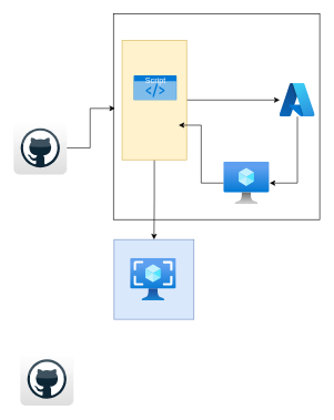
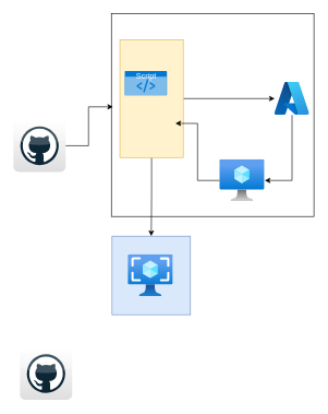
  <mxCell id="0" />
  <mxCell id="1" parent="0" />
  <mxCell id="2" value="" style="rounded=0;whiteSpace=wrap;html=1;" vertex="1" parent="1"><mxGeometry x="170" y="20" width="310" height="310" as="geometry" /></mxCell>
  <mxCell id="3" style="edgeStyle=orthogonalEdgeStyle;rounded=0;orthogonalLoop=1;jettySize=auto;html=1;" edge="1" parent="1" source="5" target="12"><mxGeometry relative="1" as="geometry" /></mxCell>
  <mxCell id="4" style="edgeStyle=orthogonalEdgeStyle;rounded=0;orthogonalLoop=1;jettySize=auto;html=1;entryX=0.5;entryY=0;entryDx=0;entryDy=0;" edge="1" parent="1" source="5" target="7"><mxGeometry relative="1" as="geometry" /></mxCell>
  <mxCell id="5" value="" style="rounded=0;whiteSpace=wrap;html=1;fillColor=#fff2cc;strokeColor=#d6b656;" vertex="1" parent="1"><mxGeometry x="183" y="60" width="97" height="180" as="geometry" /></mxCell>
  <mxCell id="6" value="" style="dashed=0;outlineConnect=0;html=1;align=center;labelPosition=center;verticalLabelPosition=bottom;verticalAlign=top;shape=mxgraph.webicons.github;gradientColor=#DFDEDE" vertex="1" parent="1"><mxGeometry x="20" y="182" width="80" height="80" as="geometry" /></mxCell>
  <mxCell id="7" value="" style="rounded=0;whiteSpace=wrap;html=1;fillColor=#dae8fc;strokeColor=#6c8ebf;" vertex="1" parent="1"><mxGeometry x="171" y="360" width="120" height="120" as="geometry" /></mxCell>
  <mxCell id="8" value="" style="image;aspect=fixed;html=1;points=[];align=center;fontSize=12;image=img/lib/azure2/compute/Images.svg;" vertex="1" parent="1"><mxGeometry x="195.5" y="388" width="69" height="64" as="geometry" /></mxCell>
  <mxCell id="9" value="" style="dashed=0;outlineConnect=0;html=1;align=center;labelPosition=center;verticalLabelPosition=bottom;verticalAlign=top;shape=mxgraph.webicons.github;gradientColor=#DFDEDE" vertex="1" parent="1"><mxGeometry x="30" y="530" width="80" height="80" as="geometry" /></mxCell>
  <mxCell id="10" style="edgeStyle=orthogonalEdgeStyle;rounded=0;orthogonalLoop=1;jettySize=auto;html=1;entryX=0.008;entryY=0.46;entryDx=0;entryDy=0;entryPerimeter=0;" edge="1" parent="1" source="6" target="2"><mxGeometry relative="1" as="geometry" /></mxCell>
  <mxCell id="11" value="" style="shape=image;imageAspect=0;aspect=fixed;verticalLabelPosition=bottom;verticalAlign=top;image=https://miro.medium.com/v2/resize:fit:678/1*HF8zcJ-ynq5ldGlIFU4taw.png;" vertex="1" parent="1"><mxGeometry x="198" y="153" width="70" height="69.73" as="geometry" /></mxCell>
  <mxCell id="12" value="" style="image;aspect=fixed;html=1;points=[];align=center;fontSize=12;image=img/lib/azure2/other/Azure_A.svg;" vertex="1" parent="1"><mxGeometry x="420" y="125" width="53.03" height="50" as="geometry" /></mxCell>
  <mxCell id="13" style="edgeStyle=orthogonalEdgeStyle;rounded=0;orthogonalLoop=1;jettySize=auto;html=1;entryX=1;entryY=0.5;entryDx=0;entryDy=0;" edge="1" parent="1" source="14" target="11"><mxGeometry relative="1" as="geometry" /></mxCell>
  <mxCell id="14" value="" style="image;aspect=fixed;html=1;points=[];align=center;fontSize=12;image=img/lib/azure2/compute/Virtual_Machine.svg;" vertex="1" parent="1"><mxGeometry x="335.68" y="243" width="69" height="64" as="geometry" /></mxCell>
  <mxCell id="15" style="edgeStyle=orthogonalEdgeStyle;rounded=0;orthogonalLoop=1;jettySize=auto;html=1;" edge="1" parent="1" source="12" target="14"><mxGeometry relative="1" as="geometry"><Array as="points"><mxPoint x="380" y="275" /></Array></mxGeometry></mxCell>
- <mxCell id="16" value="Script" style="html=1;whiteSpace=wrap;strokeColor=none;fillColor=#0079D6;labelPosition=center;verticalLabelPosition=middle;verticalAlign=top;align=center;fontSize=12;outlineConnect=0;spacingTop=-6;fontColor=#FFFFFF;sketch=0;shape=mxgraph.sitemap.script;" vertex="1" parent="1"><mxGeometry x="200.5" y="113" width="64.5" height="37" as="geometry" /></mxCell>
+ <mxCell id="16" value="Script" style="html=1;whiteSpace=wrap;strokeColor=none;fillColor=#0079D6;labelPosition=center;verticalLabelPosition=middle;verticalAlign=top;align=center;fontSize=12;outlineConnect=0;spacingTop=-6;fontColor=#FFFFFF;sketch=0;shape=mxgraph.sitemap.script;" vertex="1" parent="1"><mxGeometry x="190.5" y="108" width="64.5" height="37" as="geometry" /></mxCell>
  <mxCell id="17" value="" style="shape=image;imageAspect=0;aspect=fixed;verticalLabelPosition=bottom;verticalAlign=top;image=https://i0.wp.com/blog.knoldus.com/wp-content/uploads/2017/10/ansible_logo.png?fit=1800%2C514&amp;ssl=1;" vertex="1" parent="1"><mxGeometry x="162.73" y="60" width="140.54" height="40" as="geometry" /></mxCell>
  <mxCell id="18" value="" style="shape=image;imageAspect=0;aspect=fixed;verticalLabelPosition=bottom;verticalAlign=top;image=https://th.bing.com/th/id/R.d600045689f6445e68928e225827dfb6?rik=SCjYGuWs6feChA&amp;pid=ImgRaw&amp;r=0;" vertex="1" parent="1"><mxGeometry x="190.06" y="530" width="81.89" height="80" as="geometry" /></mxCell>
